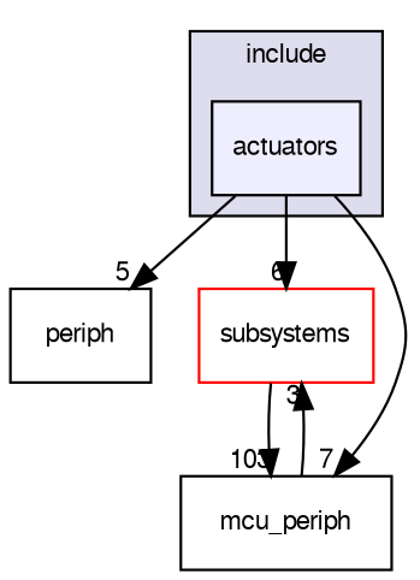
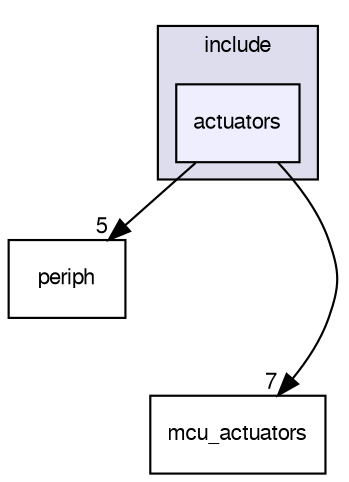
  digraph {
    compound=true
    node [fontname=FreeSans fontsize=10 shape=box]
    edge [labeldistance=1.5 labelfontname=FreeSans labelfontsize=10]
    n1 [fillcolor="#eeeeff" label=actuators pencolor=black style=filled]
    n2 [label=periph]
-   n3 [color=red fillcolor=white label=subsystems style=filled]
-   n4 [label=mcu_periph]
+   n4 [label=mcu_actuators]
    subgraph cluster_1 {
      bgcolor="#ddddee"
      fontname=FreeSans
      fontsize=10
      label=include
      pencolor=black
      n1
    }
    n1 -> n2 [headlabel=5]
-   n1 -> n3 [headlabel=6]
    n1 -> n4 [headlabel=7]
-   n3 -> n4 [headlabel=103]
-   n4 -> n3 [headlabel=3]
  }
